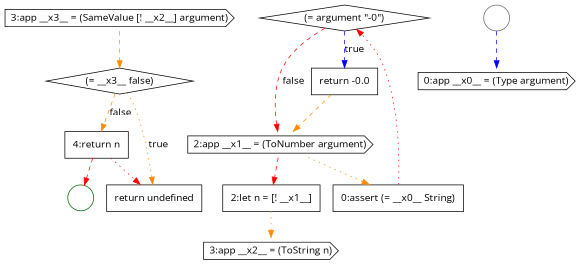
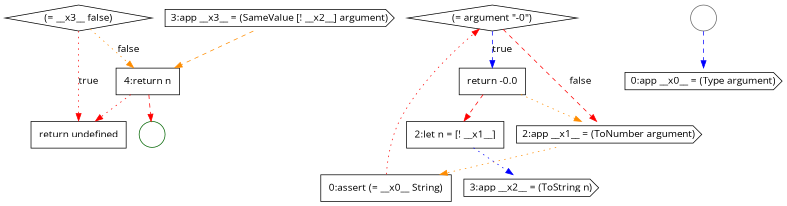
  digraph {
    fontname="Open Sans"
    node [color=black fillcolor=white fontname="Open Sans" shape=none style=filled]
    edge [color=red fontname="Open Sans" style=dashed]
    n1 [label=<<font color="black">     <table border="0" cellborder="1" cellspacing="0" cellpadding="10">       <tr><td align="left">4:return n</td></tr>     </table>   </font>> margin=0]
    n2 [color=darkgreen label=" " shape=circle]
    n3 [label=<<font color="black">     <table border="0" cellborder="1" cellspacing="0" cellpadding="10">       <tr><td align="left">return undefined</td></tr>     </table>   </font>> margin=0]
    n4 [label=<<font color="black">(= argument &quot;-0&quot;)</font>> shape=diamond]
    n5 [label=<<font color="black">2:app __x1__ = (ToNumber argument)</font>> shape=cds]
    n6 [label=<<font color="black">     <table border="0" cellborder="1" cellspacing="0" cellpadding="10">       <tr><td align="left">return -0.0</td></tr>     </table>   </font>> margin=0]
    n7 [label=<<font color="black">     <table border="0" cellborder="1" cellspacing="0" cellpadding="10">       <tr><td align="left">2:let n = [! __x1__]</td></tr>     </table>   </font>> margin=0]
    n8 [label=<<font color="black">     <table border="0" cellborder="1" cellspacing="0" cellpadding="10">       <tr><td align="left">0:assert (= __x0__ String)</td></tr>     </table>   </font>> margin=0]
    n9 [label=<<font color="black">(= __x3__ false)</font>> shape=diamond]
    n10 [label=<<font color="black">3:app __x2__ = (ToString n)</font>> shape=cds]
    n11 [label=<<font color="black">0:app __x0__ = (Type argument)</font>> shape=cds]
    n12 [label=<<font color="black">3:app __x3__ = (SameValue [! __x2__] argument)</font>> shape=cds]
    n13 [color=gray40 label=" " shape=circle]
    n1 -> n2
    n1 -> n3 [style=dotted]
    n4 -> n5 [label=<<font color="black">false</font>>]
    n4 -> n6 [color=blue label=<<font color="black">true</font>>]
-   n5 -> n7
+   n6 -> n7
    n5 -> n8 [color=darkorange style=dotted]
-   n6 -> n5 [color=darkorange]
-   n7 -> n10 [color=darkorange style=dotted]
+   n6 -> n5 [color=darkorange style=dotted]
+   n7 -> n10 [color=blue style=dotted]
    n8 -> n4 [style=dotted]
-   n9 -> n1 [color=darkorange label=<<font color="black">false</font>>]
-   n9 -> n3 [color=darkorange label=<<font color="black">true</font>> style=dotted]
-   n12 -> n9 [color=darkorange]
+   n9 -> n1 [color=darkorange label=<<font color="black">false</font>> style=dotted]
+   n9 -> n3 [label=<<font color="black">true</font>> style=dotted]
+   n12 -> n1 [color=darkorange]
    n13 -> n11 [color=blue]
  }
